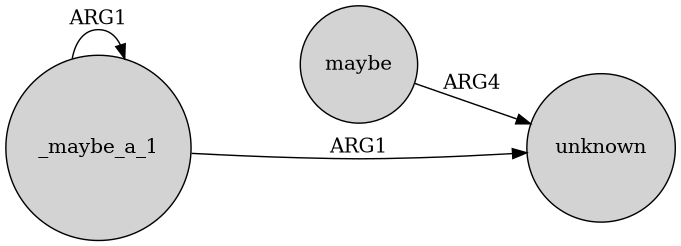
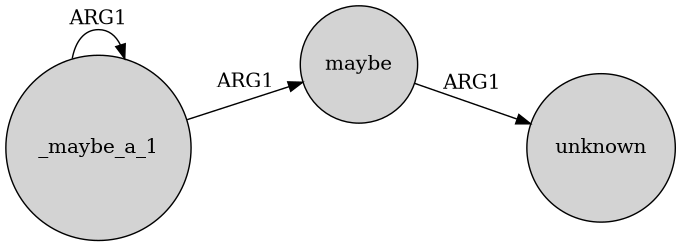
  digraph {
    rankdir=LR
    node [shape=circle style=filled]
    _maybe_a_1
    n2 [label=maybe]
    unknown
    _maybe_a_1 -> _maybe_a_1 [label=ARG1]
-   _maybe_a_1 -> unknown [label=ARG1]
-   n2 -> unknown [label=ARG4]
+   _maybe_a_1 -> n2 [label=ARG1]
+   n2 -> unknown [label=ARG1]
  }
